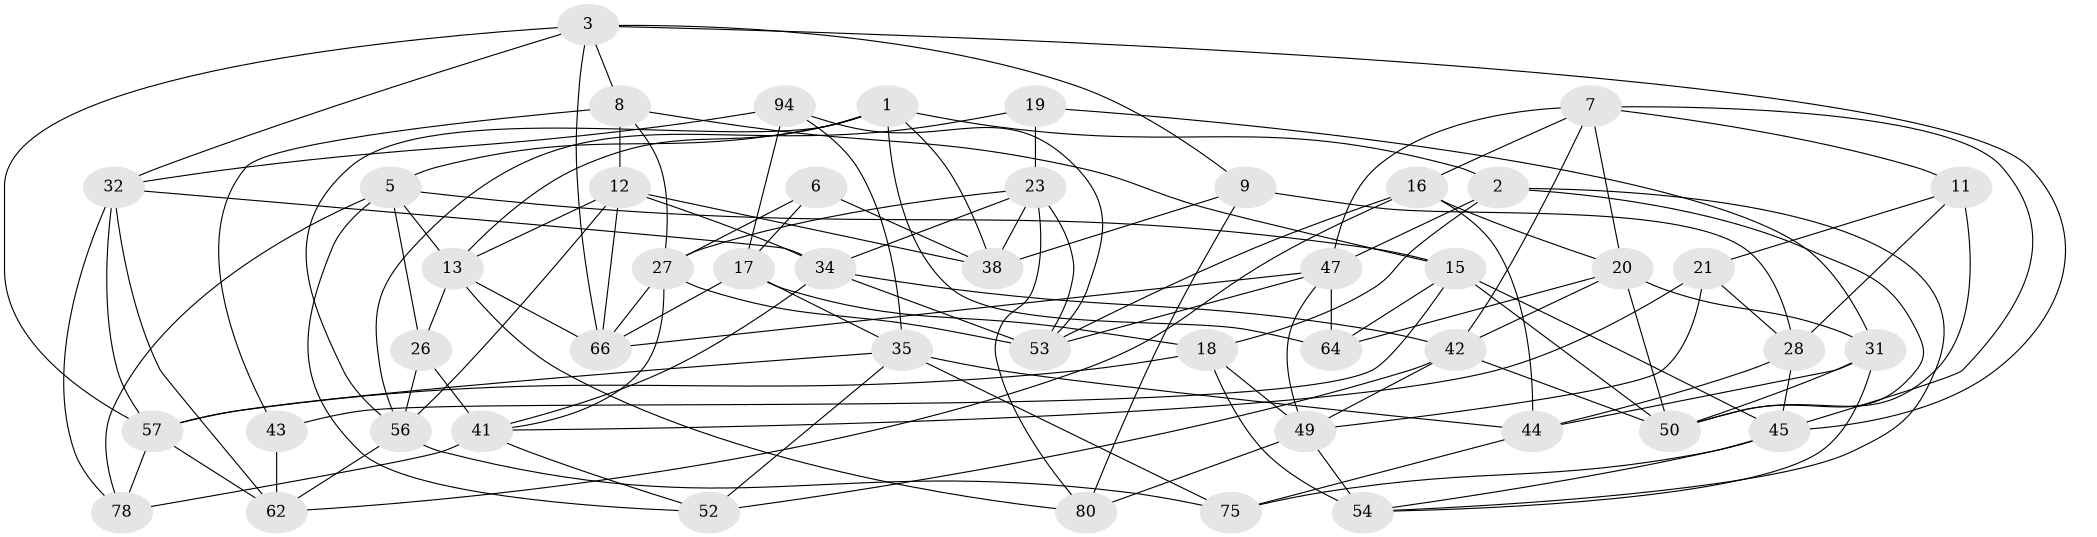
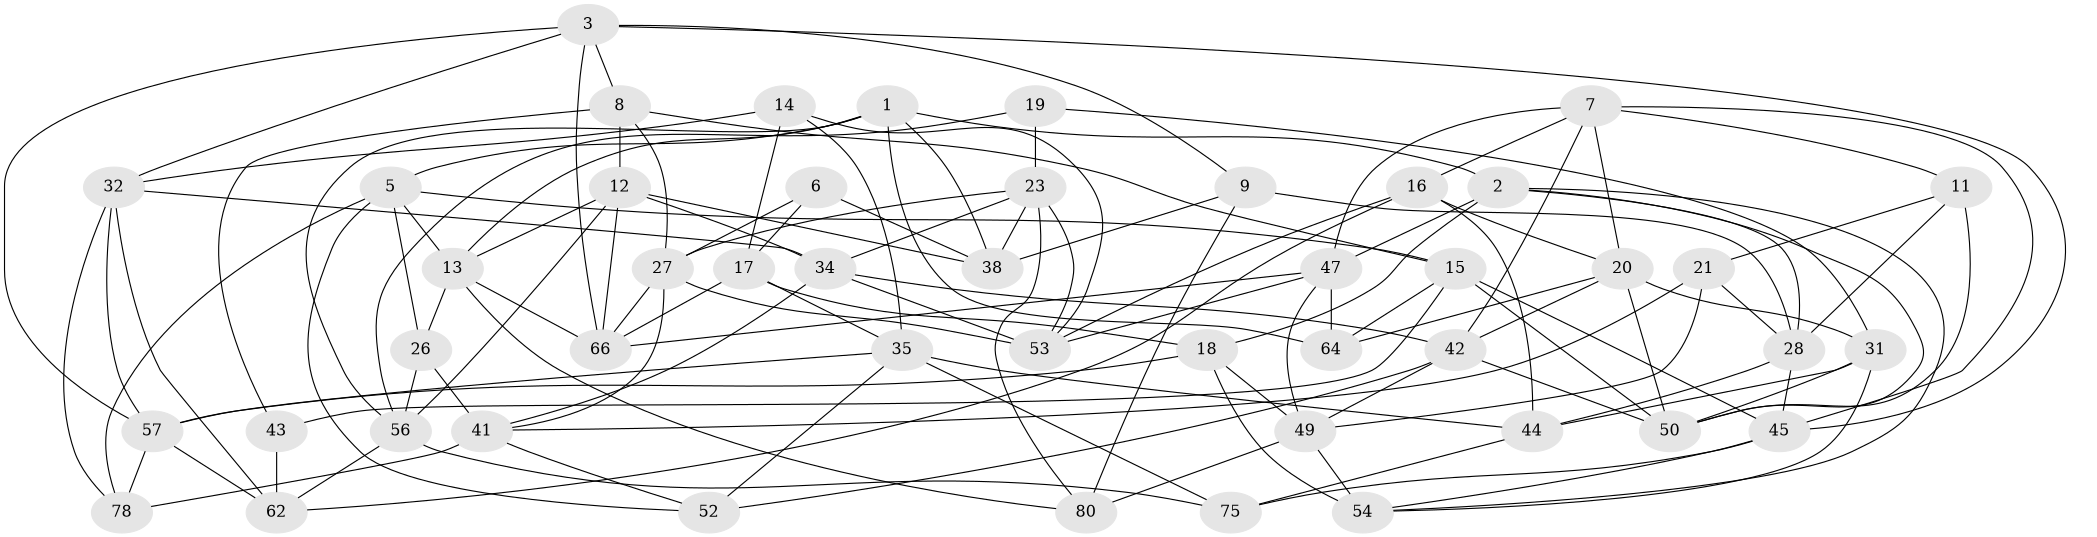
  graph {
    node [color=gray90 style=filled]
    1 [super="+4"]
    2 [super="+25"]
    5 [super="+60"]
    13 [super="+51"]
    38 [super="+63"]
    56 [super="+61"]
    64
    18 [super="+33"]
    28 [super="+29"]
    47 [super="+79"]
    50 [super="+65"]
    n12 [label=54 super="+69"]
    15 [super="+36"]
    26
    52
    78
    66 [super="+67"]
    80
    62 [super="+74"]
    75
    57 [super="+68"]
    49 [super="+77"]
    45 [super="+58"]
    44 [super="+70"]
    53 [super="+73"]
    3 [super="+48"]
    8 [super="+10"]
    9
    32 [super="+54"]
    n30 [label=27 super="+39"]
    12 [super="+40"]
    43
    34 [super="+76"]
    41 [super="+46"]
    6
    17
    35 [super="+71"]
    7 [super="+24"]
    11
    16 [super="+30"]
    20 [super="+22"]
    42 [super="+72"]
    21
    31 [super="+59"]
    19
    23 [super="+27"]
-   14 [label=94]
+   14
    1 -- 2
    1 -- 5
    1 -- 13
    1 -- 38
    1 -- 56
    1 -- 64
    2 -- 18
+   2 -- 28
    2 -- 47
    2 -- 50
    2 -- n12
    5 -- 13
    5 -- 15
    5 -- 26
    5 -- 52
    5 -- 78
    13 -- 26
    13 -- 66
    13 -- 80
    56 -- 62
    56 -- 75
    18 -- n12 [weight=2]
    18 -- 57
    18 -- 49
    28 -- 45
    28 -- 44
    47 -- 64
    47 -- 66
    47 -- 49
    47 -- 53
    15 -- 64
    15 -- 50
    15 -- 45
    15 -- 43
    26 -- 56
    26 -- 41
    57 -- 78
    57 -- 62
    49 -- n12
    49 -- 80
    45 -- n12
    45 -- 75
    44 -- 75
    3 -- 66
    3 -- 57
    3 -- 45
    3 -- 8
    3 -- 9
    3 -- 32
    8 -- 15
    8 -- n30
    8 -- 12
    8 -- 43
    9 -- 38
    9 -- 28
    9 -- 80
    32 -- 78
    32 -- 62
    32 -- 57
    32 -- 34
    n30 -- 66
    n30 -- 53
    n30 -- 41
    12 -- 13
    12 -- 38
    12 -- 56
    12 -- 66
    12 -- 34
    43 -- 62 [weight=2]
    34 -- 53
    34 -- 41
    34 -- 42
    41 -- 52
    41 -- 78
    6 -- 38 [weight=2]
    6 -- n30
    6 -- 17
    17 -- 18
    17 -- 66
    17 -- 35
    35 -- 52
    35 -- 75
    35 -- 57
    35 -- 44
    7 -- 47
    7 -- 45
    7 -- 11
    7 -- 16
    7 -- 20
    7 -- 42
    11 -- 28
    11 -- 50
    11 -- 21
    16 -- 62
    16 -- 44
    16 -- 53
    16 -- 20
    20 -- 64
    20 -- 50
    20 -- 42
    20 -- 31
    42 -- 50
    42 -- 52
    42 -- 49
    21 -- 28
    21 -- 49
    21 -- 41
    31 -- 50
    31 -- n12
    31 -- 44 [weight=2]
    19 -- 56
    19 -- 31
    19 -- 23
    23 -- 38
    23 -- 80
    23 -- 53
    23 -- n30
    23 -- 34
    14 -- 53
    14 -- 32
    14 -- 17
    14 -- 35
  }
